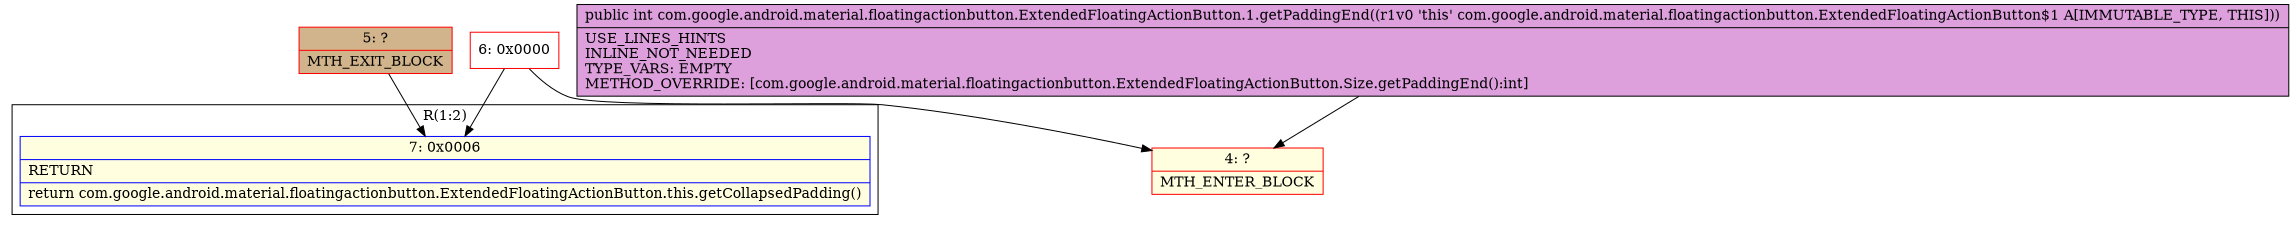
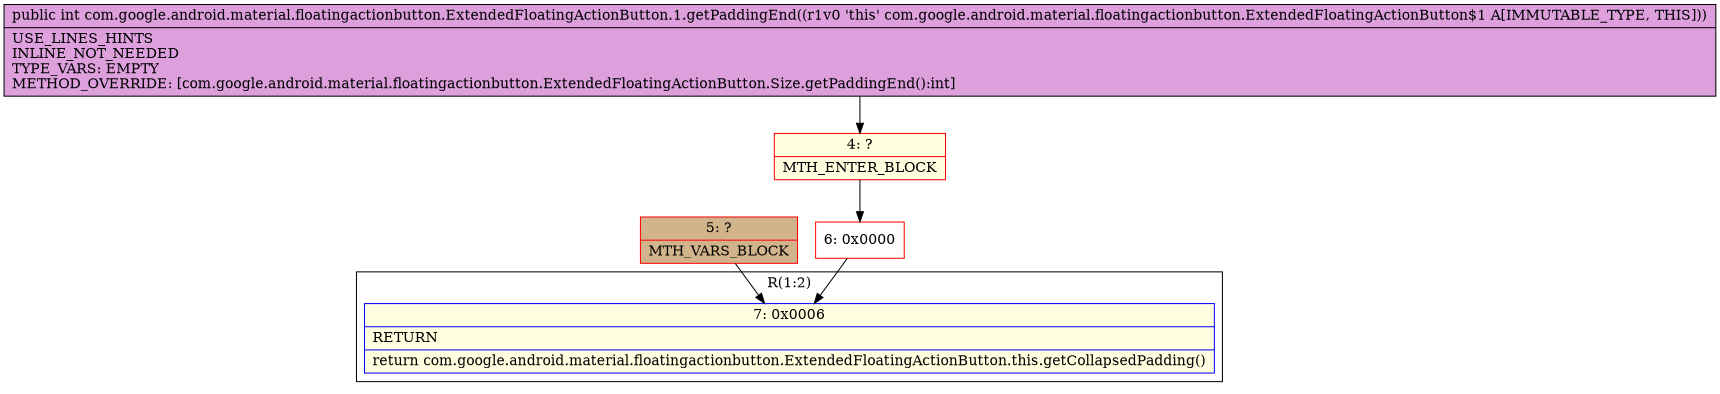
  digraph {
    node [color=red fillcolor=lightyellow shape=record style=filled]
    n1 [color=blue label="{7\:\ 0x0006|RETURN\l|return com.google.android.material.floatingactionbutton.ExtendedFloatingActionButton.this.getCollapsedPadding()\l}"]
-   n2 [fillcolor=tan label="{5\:\ ?|MTH_EXIT_BLOCK\l}"]
+   n2 [fillcolor=tan label="{5\:\ ?|MTH_VARS_BLOCK\l}"]
    n3 [label="{4\:\ ?|MTH_ENTER_BLOCK\l}"]
    n4 [fillcolor=white label="{6\:\ 0x0000}"]
    n5 [fillcolor=plum label="{public int com.google.android.material.floatingactionbutton.ExtendedFloatingActionButton.1.getPaddingEnd((r1v0 'this' com.google.android.material.floatingactionbutton.ExtendedFloatingActionButton$1 A[IMMUTABLE_TYPE, THIS]))  | USE_LINES_HINTS\lINLINE_NOT_NEEDED\lTYPE_VARS: EMPTY\lMETHOD_OVERRIDE: [com.google.android.material.floatingactionbutton.ExtendedFloatingActionButton.Size.getPaddingEnd():int]\l}" color=""]
    subgraph cluster_1 {
      label="R(1:2)"
      n1
    }
    n2 -> n1
-   n4 -> n3
+   n3 -> n4
    n4 -> n1
    n5 -> n3
  }
